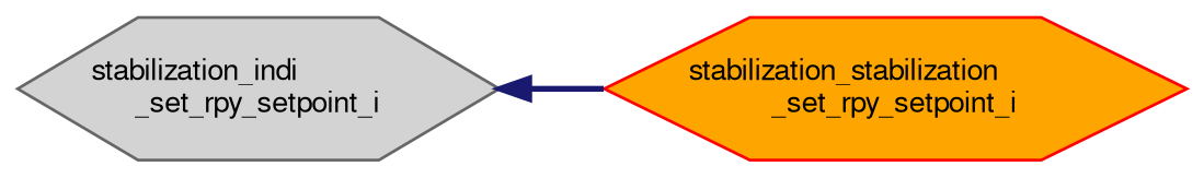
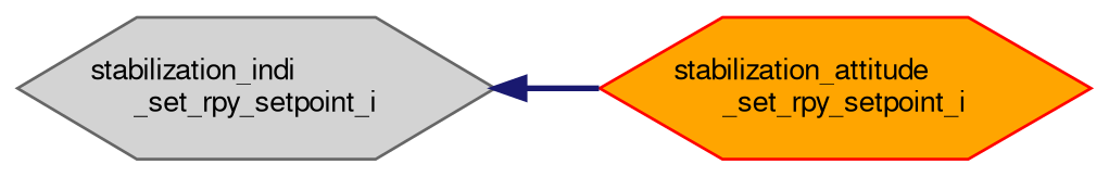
  digraph {
    rankdir=LR
    node [fontname=FreeSans fontsize=10 shape=hexagon style=filled]
    n1 [color=gray40 fillcolor=lightgrey fontcolor=black height=0.2 label="stabilization_indi\l_set_rpy_setpoint_i" width=0.4]
-   n2 [color=red fillcolor=orange height=0.2 label="stabilization_stabilization\l_set_rpy_setpoint_i" width=0.4]
+   n2 [color=red fillcolor=orange height=0.2 label="stabilization_attitude\l_set_rpy_setpoint_i" width=0.4]
    n1 -> n2 [color=midnightblue dir=back fontname=FreeSans fontsize=10 labelfontname=FreeSans labelfontsize=10 style=bold]
  }
